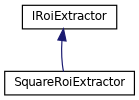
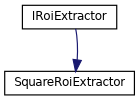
  digraph {
    rankdir=TB
    node [color=black fillcolor=white fontname=Helvetica fontsize=10 shape=record style=filled]
    n1 [height=0.2 label=IRoiExtractor width=0.4]
    n2 [height=0.2 label=SquareRoiExtractor width=0.4]
-   n1 -> n2 [color=midnightblue dir=back fontname=Helvetica fontsize=10 labelfontname=Helvetica labelfontsize=10 style=solid]
+   n2 -> n1 [color=midnightblue dir=back fontname=Helvetica fontsize=10 labelfontname=Helvetica labelfontsize=10 style=solid]
  }
